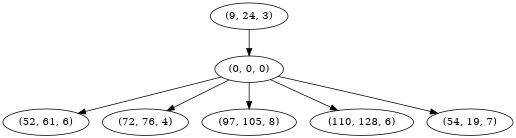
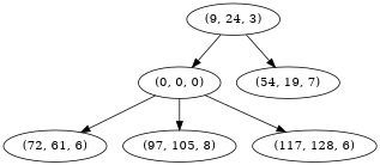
  digraph {
    "(0, 0, 0)"
-   "(52, 61, 6)"
-   "(72, 76, 4)"
+   "(52, 61, 6)" [label="(72, 61, 6)"]
    n4 [label="(97, 105, 8)"]
-   "(117, 128, 6)" [label="(110, 128, 6)"]
+   "(117, 128, 6)"
    "(9, 24, 3)"
    n7 [label="(54, 19, 7)"]
    "(0, 0, 0)" -> "(52, 61, 6)"
-   "(0, 0, 0)" -> "(72, 76, 4)"
    "(0, 0, 0)" -> n4
    "(0, 0, 0)" -> "(117, 128, 6)"
    "(9, 24, 3)" -> "(0, 0, 0)"
-   "(0, 0, 0)" -> n7
+   "(9, 24, 3)" -> n7
  }
